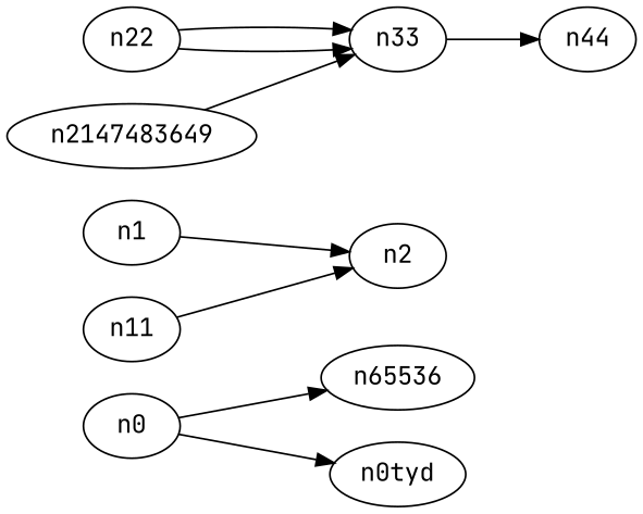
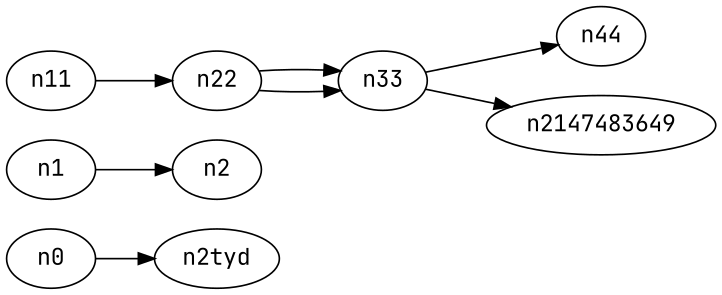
  digraph {
    fontcolor=blue
    fontname="JetBrains Mono"
    rankdir=LR
    node [fontname="JetBrains Mono"]
    edge [fontname="JetBrains Mono"]
    n0
-   n65536
-   n2tyd [label=n0tyd]
+   n2tyd
    n1
    n2
    n11
    n22
    n33
    n44
    n2147483649
-   n0 -> n65536 [slesa=hed]
    n0 -> n2tyd [slesa=hed]
    n1 -> n2
-   n11 -> n2
+   n11 -> n22
    n22 -> n33
    n22 -> n33
    n33 -> n44
-   n2147483649 -> n33
+   n33 -> n2147483649
  }
